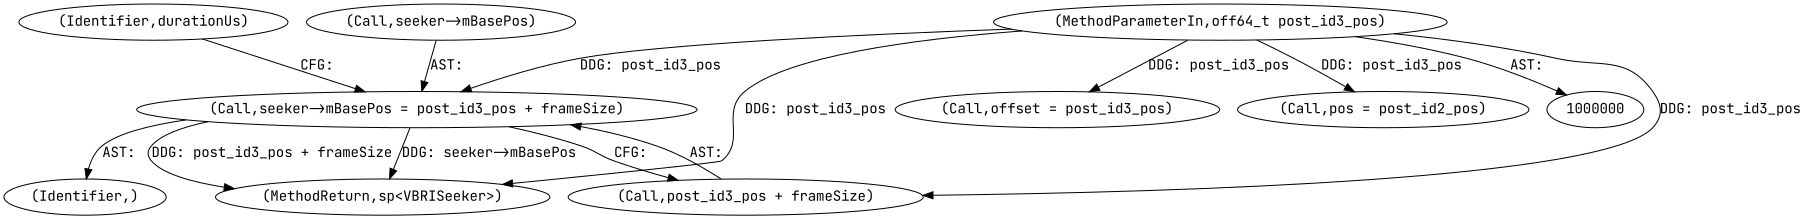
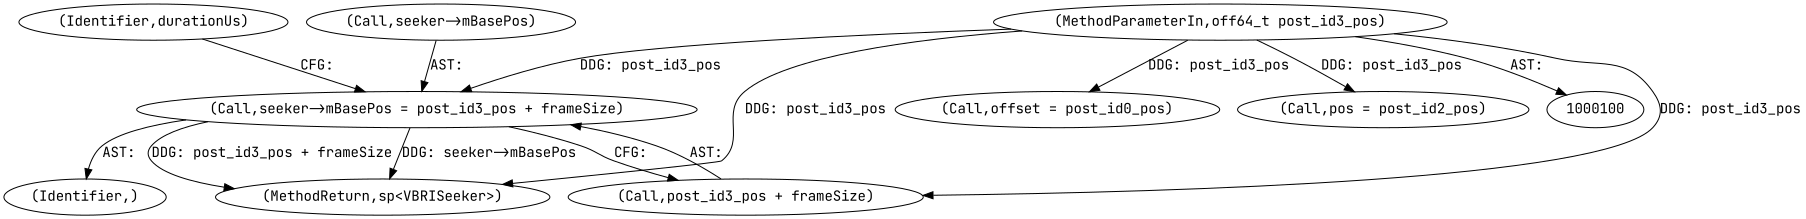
  digraph {
    fontname="JetBrains Mono"
    node [fontname="JetBrains Mono"]
    edge [fontname="JetBrains Mono"]
    n1 [label="(Call,seeker->mBasePos = post_id3_pos + frameSize)"]
    n2 [label="(MethodReturn,sp<VBRISeeker>)"]
    n3 [label="(Identifier,)"]
    n4 [label="(Call,post_id3_pos + frameSize)"]
    n5 [label="(MethodParameterIn,off64_t post_id3_pos)"]
-   n6 [label="(Call,offset = post_id3_pos)"]
+   n6 [label="(Call,offset = post_id0_pos)"]
    n7 [label="(Call,pos = post_id2_pos)"]
-   1000100 [label=1000000]
+   1000100
    n9 [label="(Call,seeker->mBasePos)"]
    n10 [label="(Identifier,durationUs)"]
    n1 -> n2 [label="DDG: seeker->mBasePos"]
    n1 -> n2 [label="DDG: post_id3_pos + frameSize"]
    n1 -> n3 [label="AST: "]
    n1 -> n4 [label="CFG: "]
    n4 -> n1 [label="AST: "]
    n5 -> n1 [label="DDG: post_id3_pos"]
    n5 -> n2 [label="DDG: post_id3_pos"]
    n5 -> n4 [label="DDG: post_id3_pos"]
    n5 -> n6 [label="DDG: post_id3_pos"]
    n5 -> n7 [label="DDG: post_id3_pos"]
    n5 -> 1000100 [label="AST: "]
    n9 -> n1 [label="AST: "]
    n10 -> n1 [label="CFG: "]
  }
